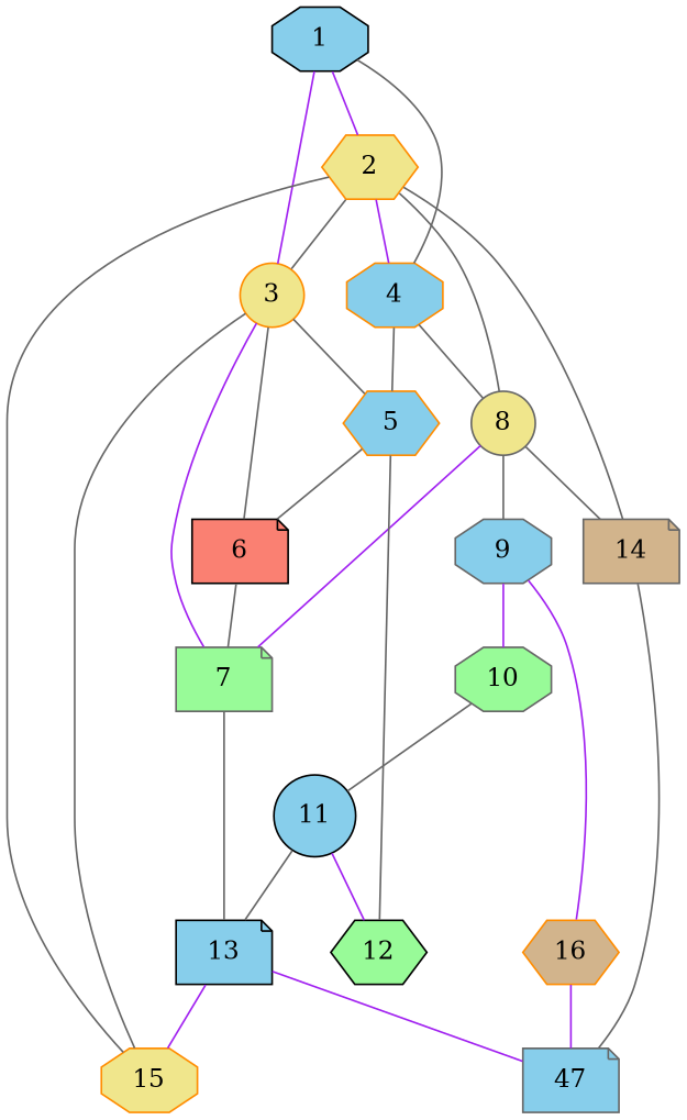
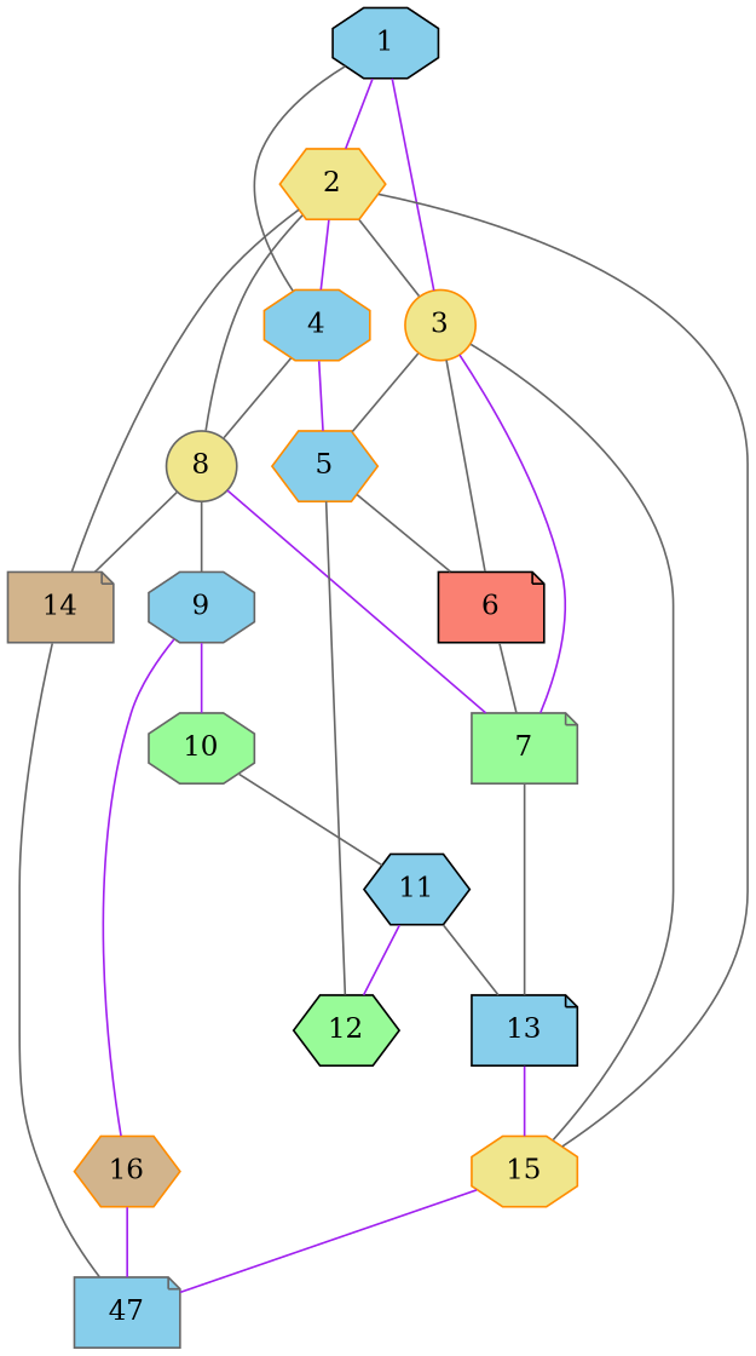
  graph {
    node [color=darkorange fillcolor=skyblue shape=octagon style=filled]
    edge [color=gray40 weight=1.0]
    1 [color=black]
    2 [fillcolor=khaki shape=hexagon]
    3 [fillcolor=khaki shape=circle]
    4
    8 [color=gray40 fillcolor=khaki shape=circle]
    14 [color=gray40 fillcolor=tan shape=note]
    15 [fillcolor=khaki]
    5 [shape=hexagon]
    6 [color=black fillcolor=salmon shape=note]
    7 [color=gray40 fillcolor=palegreen shape=note]
    9 [color=gray40]
    n12 [color=gray40 label=47 shape=note]
    12 [color=black fillcolor=palegreen shape=hexagon]
    13 [color=black shape=note]
    10 [color=gray40 fillcolor=palegreen]
    16 [fillcolor=tan shape=hexagon]
-   11 [color=black shape=circle]
+   11 [color=black shape=hexagon]
    1 -- 2 [color=purple]
    1 -- 3 [color=purple weight=2.0]
    1 -- 4
    2 -- 3
    2 -- 4 [color=purple]
    2 -- 8
    2 -- 14 [weight=2.0]
    2 -- 15
    3 -- 15
    3 -- 5
    3 -- 6
    3 -- 7 [color=purple]
    4 -- 8
-   4 -- 5
+   4 -- 5 [color=purple]
    8 -- 14 [weight=2.0]
    8 -- 7 [color=purple]
    8 -- 9 [weight=2.0]
    14 -- n12 [weight=2.0]
-   13 -- n12 [color=purple]
+   15 -- n12 [color=purple]
    5 -- 6
    5 -- 12 [weight=2.0]
    6 -- 7
    7 -- 13 [weight=2.0]
    9 -- 10 [color=purple weight=2.0]
    9 -- 16 [color=purple]
    13 -- 15 [color=purple weight=2.0]
    10 -- 11 [weight=2.0]
    16 -- n12 [color=purple weight=2.0]
    11 -- 12 [color=purple weight=2.0]
    11 -- 13 [weight=2.0]
  }
